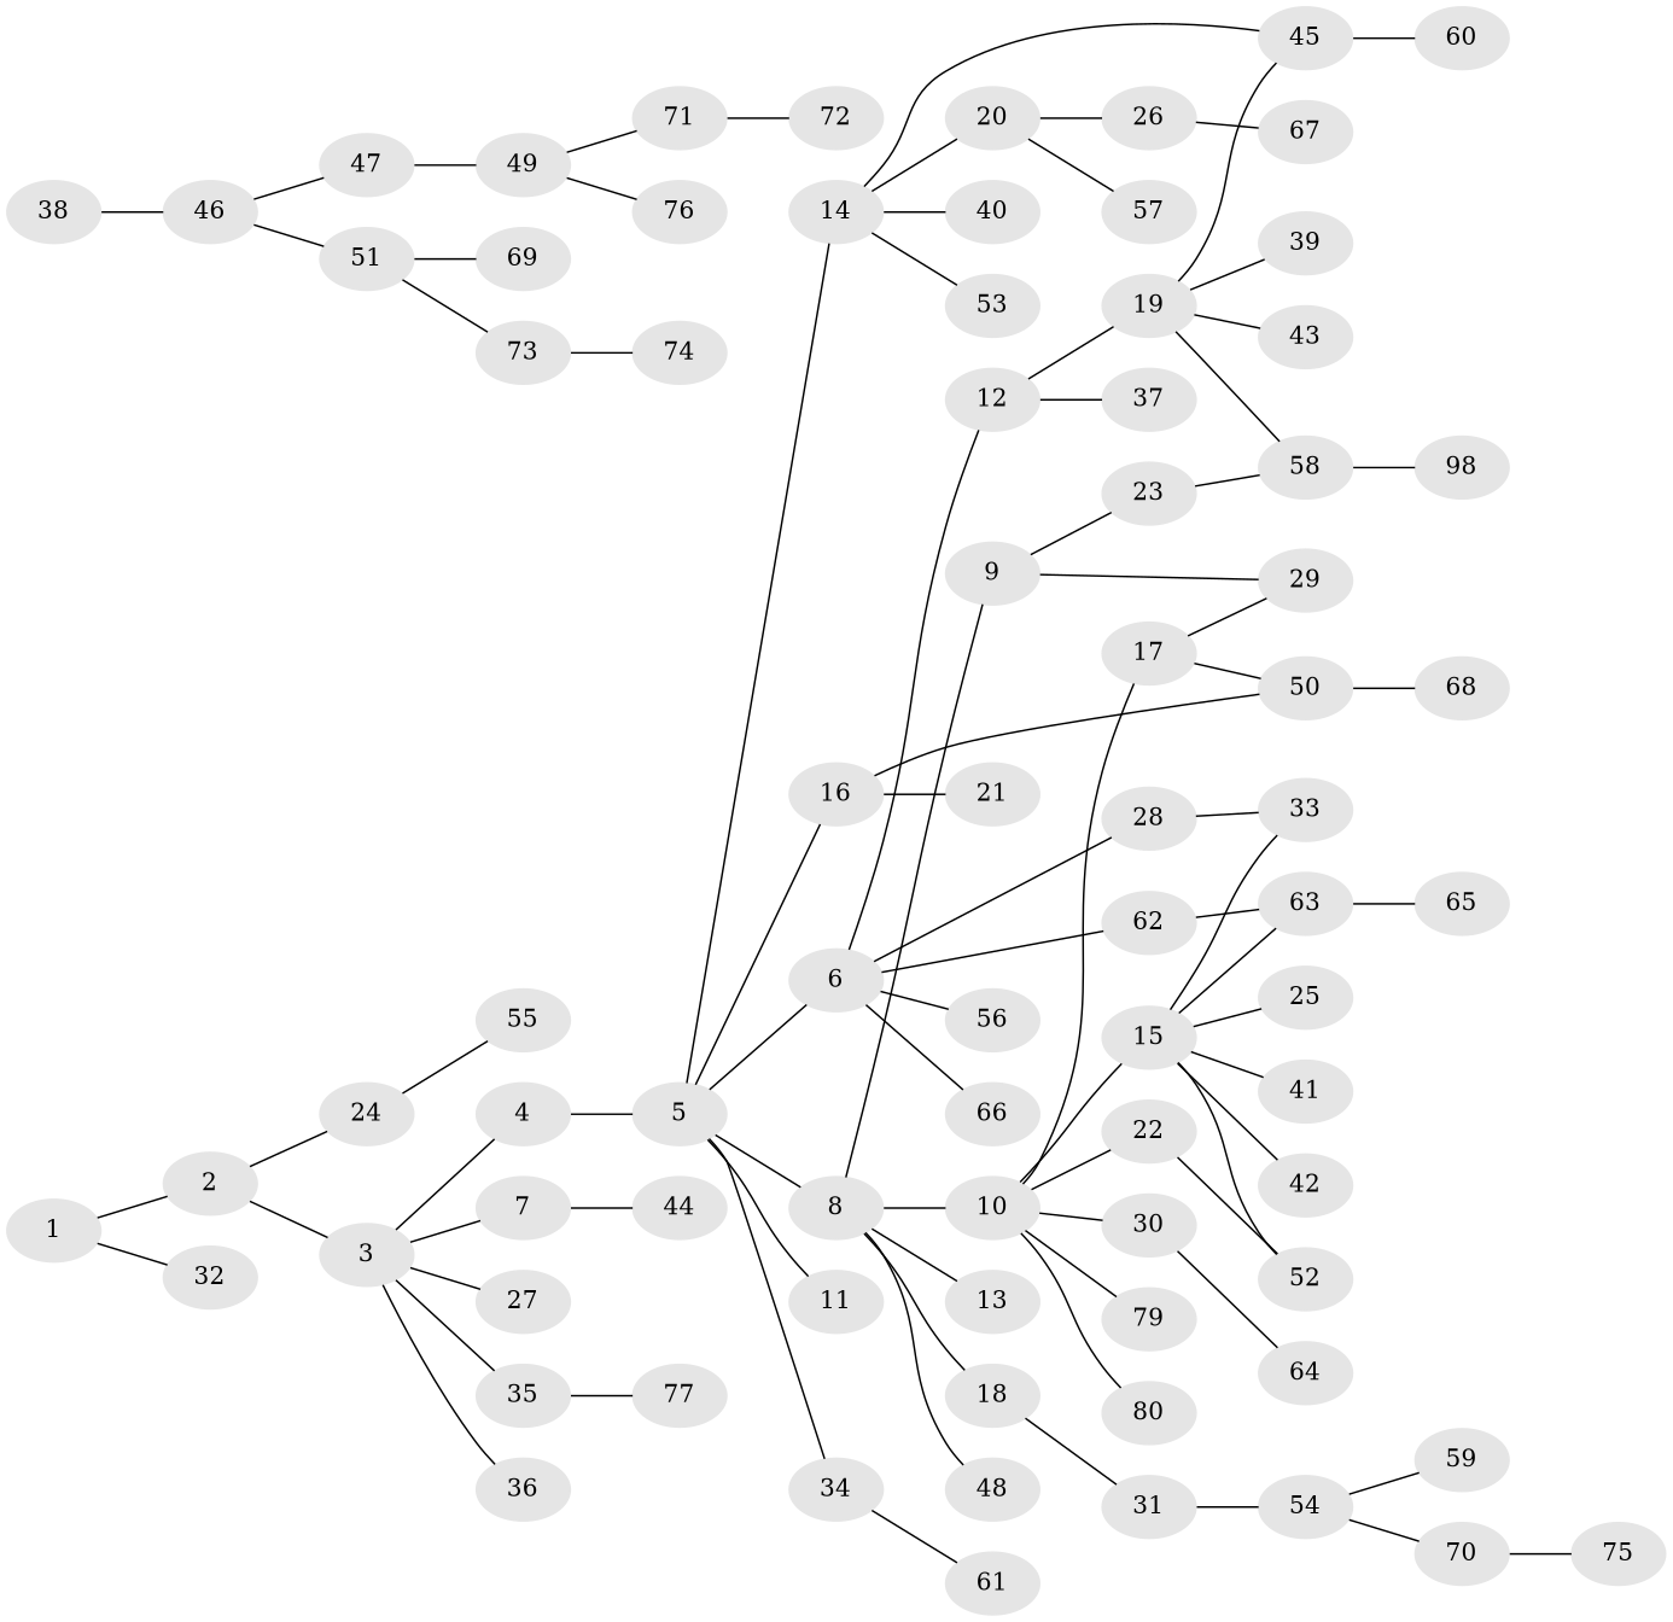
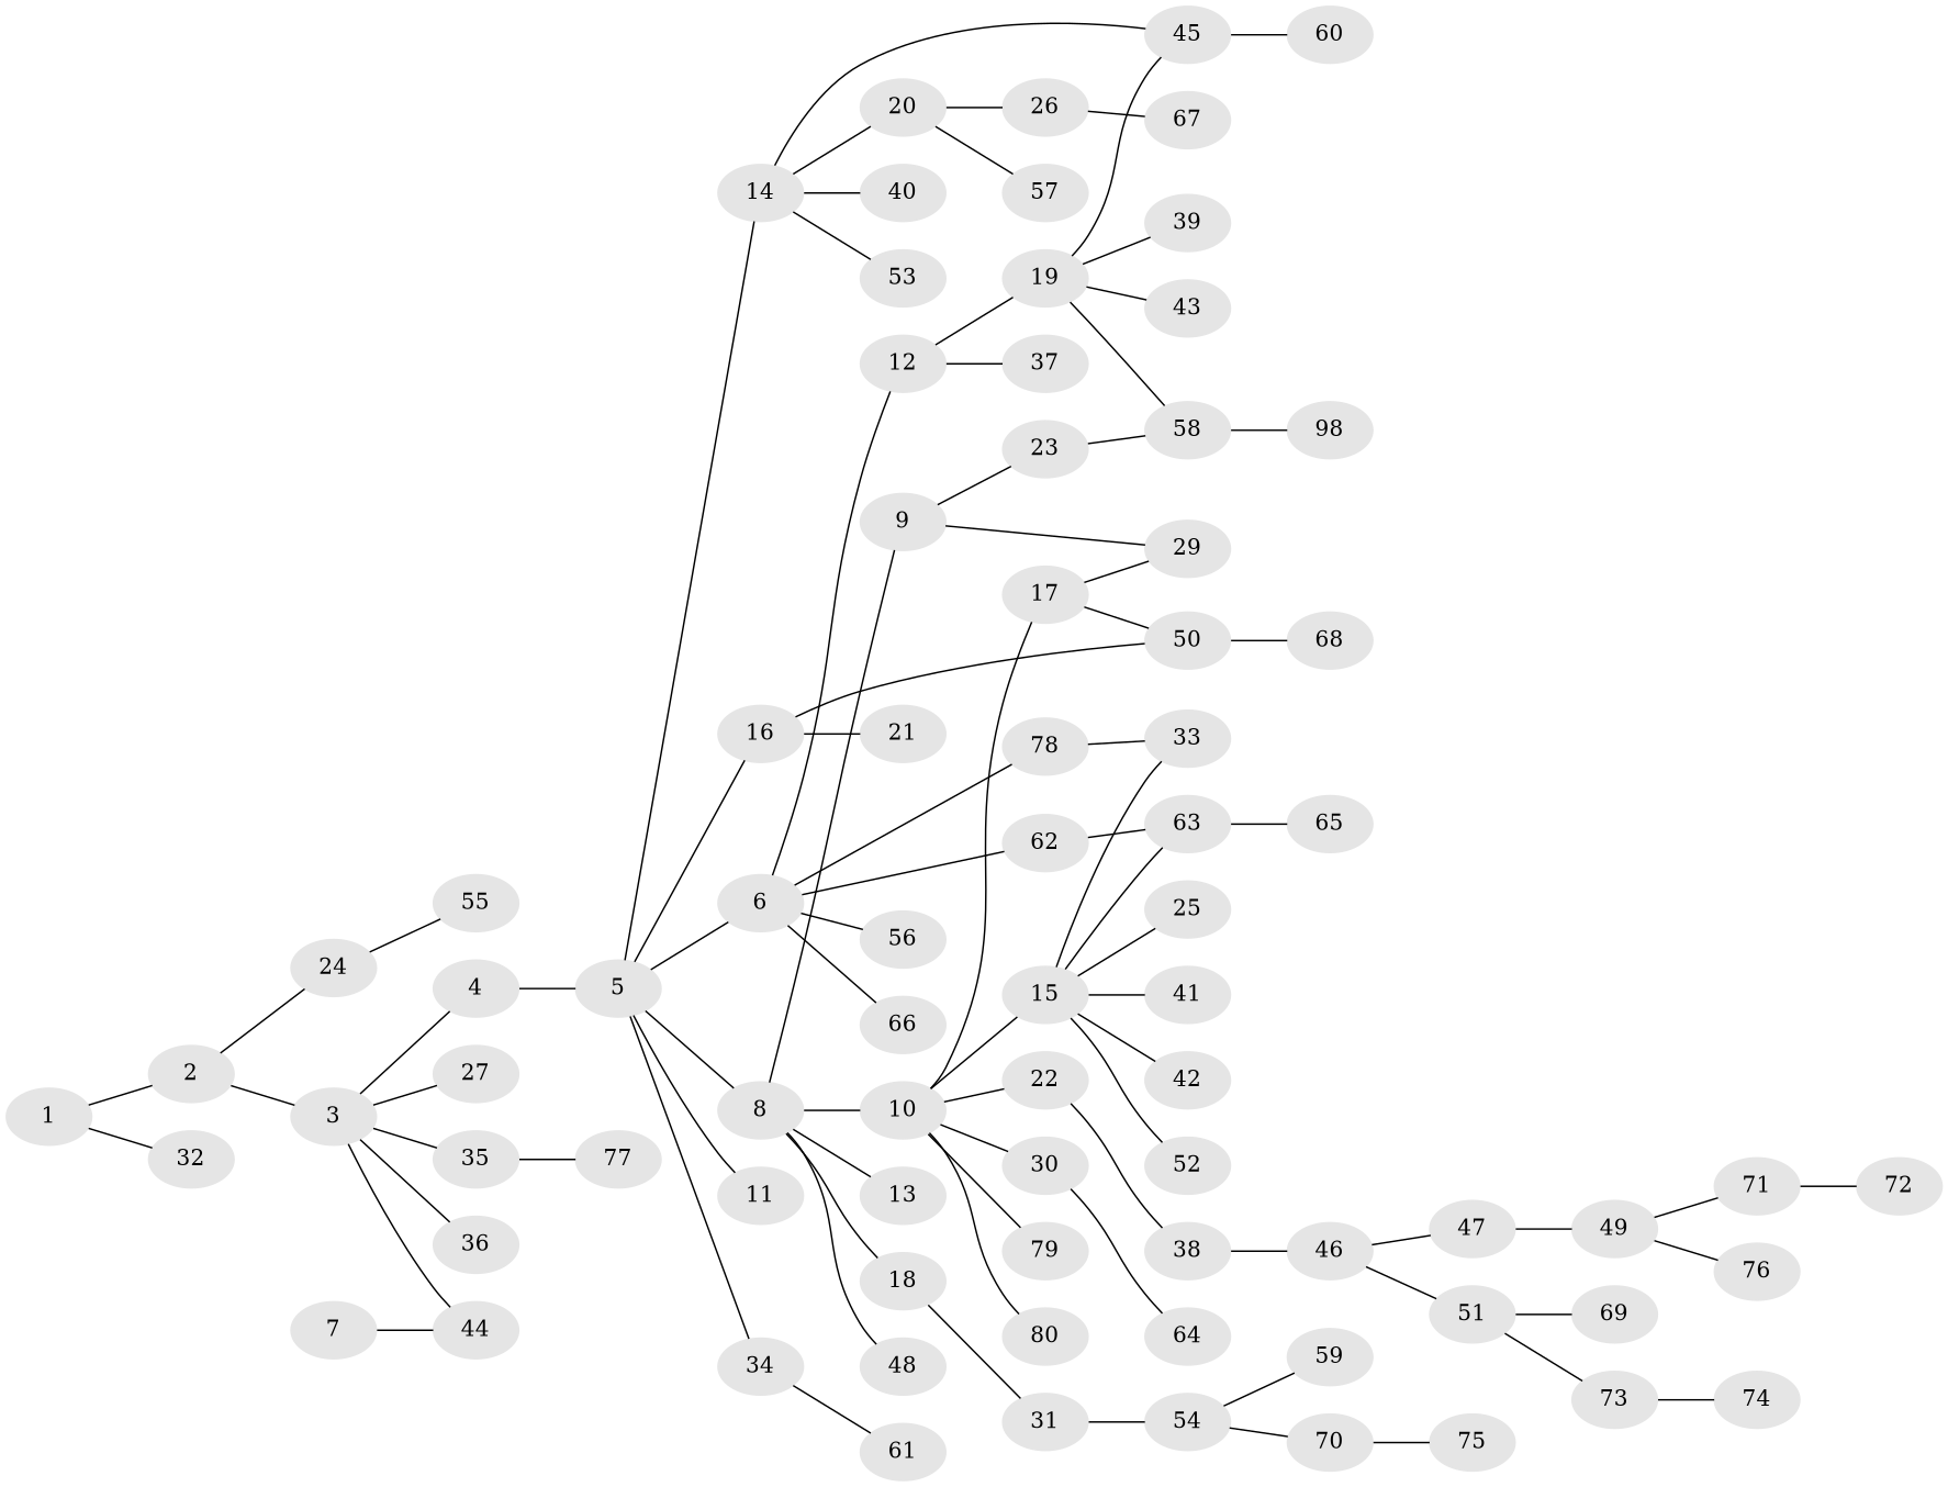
  graph {
    rankdir=LR
    node [color=gray90 style=filled]
    1
    2
    32
    24
    3
    55
    4
    7
    27
    35
    36
    5
    44
    77
    6
    8
    11
    14
    16
    34
    12
-   28
+   28 [label=78]
    56
    62
    66
    9
    10
    13
    18
    48
    20
    40
    45
    53
    21
    50
    61
    19
    37
    33
    63
    23
    29
    15
    17
    22
    30
    79
    80
    31
    58
    25
    41
    42
    52
    38
    64
    39
    43
    26
    57
    60
    65
    68
    54
    n66 [label=98]
    67
    46
    59
    70
    47
    51
    49
    69
    73
    71
    76
    72
    74
    75
    1 -- 2
    1 -- 32
    2 -- 24
    2 -- 3
    24 -- 55
    3 -- 4
-   3 -- 7
+   3 -- 44
    3 -- 27
    3 -- 35
    3 -- 36
    4 -- 5
    7 -- 44
    35 -- 77
    5 -- 6
    5 -- 8
    5 -- 11
    5 -- 14
    5 -- 16
    5 -- 34
    6 -- 12
    6 -- 28
    6 -- 56
    6 -- 62
    6 -- 66
    8 -- 9
    8 -- 10
    8 -- 13
    8 -- 18
    8 -- 48
    14 -- 20
    14 -- 40
    14 -- 45
    14 -- 53
    16 -- 21
    16 -- 50
    34 -- 61
    12 -- 19
    12 -- 37
    28 -- 33
    62 -- 63
    9 -- 23
    9 -- 29
    10 -- 15
    10 -- 17
    10 -- 22
    10 -- 30
    10 -- 79
    10 -- 80
    18 -- 31
    20 -- 26
    20 -- 57
    45 -- 60
    50 -- 68
    19 -- 45
    19 -- 58
    19 -- 39
    19 -- 43
    63 -- 65
    23 -- 58
    15 -- 33
    15 -- 63
    15 -- 25
    15 -- 41
    15 -- 42
    15 -- 52
    17 -- 50
    17 -- 29
-   22 -- 52
+   22 -- 38
    30 -- 64
    31 -- 54
    58 -- n66
    38 -- 46
    26 -- 67
    54 -- 59
    54 -- 70
    46 -- 47
    46 -- 51
    70 -- 75
    47 -- 49
    51 -- 69
    51 -- 73
    49 -- 71
    49 -- 76
    73 -- 74
    71 -- 72
  }
